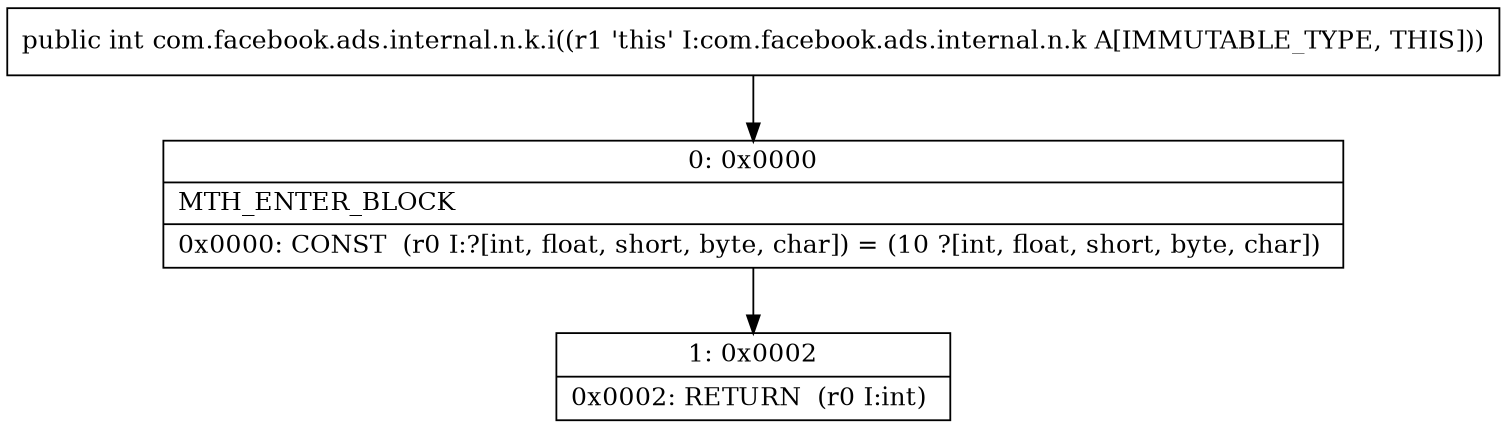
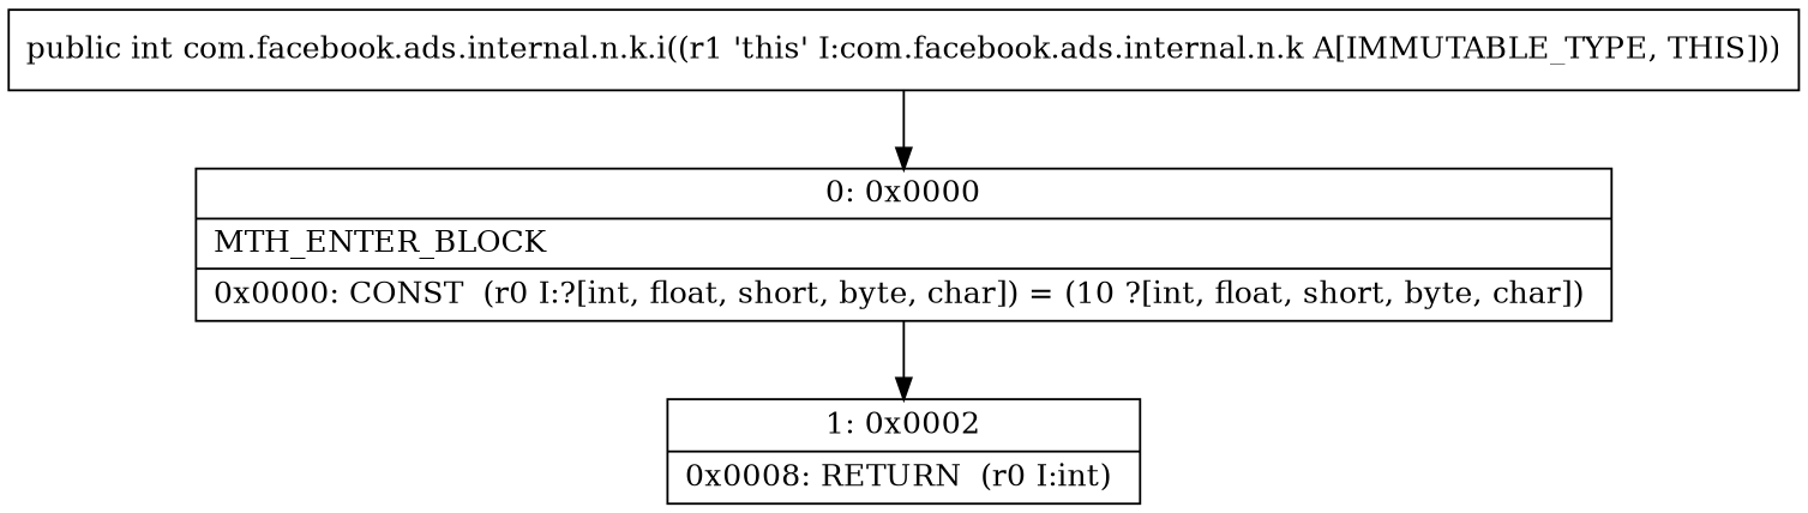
  digraph {
    node [shape=record]
    n1 [label="{0\:\ 0x0000|MTH_ENTER_BLOCK\l|0x0000: CONST  (r0 I:?[int, float, short, byte, char]) = (10 ?[int, float, short, byte, char]) \l}"]
-   n2 [label="{1\:\ 0x0002|0x0002: RETURN  (r0 I:int) \l}"]
+   n2 [label="{1\:\ 0x0002|0x0008: RETURN  (r0 I:int) \l}"]
    n3 [label="{public int com.facebook.ads.internal.n.k.i((r1 'this' I:com.facebook.ads.internal.n.k A[IMMUTABLE_TYPE, THIS])) }"]
    n1 -> n2
    n3 -> n1
  }
